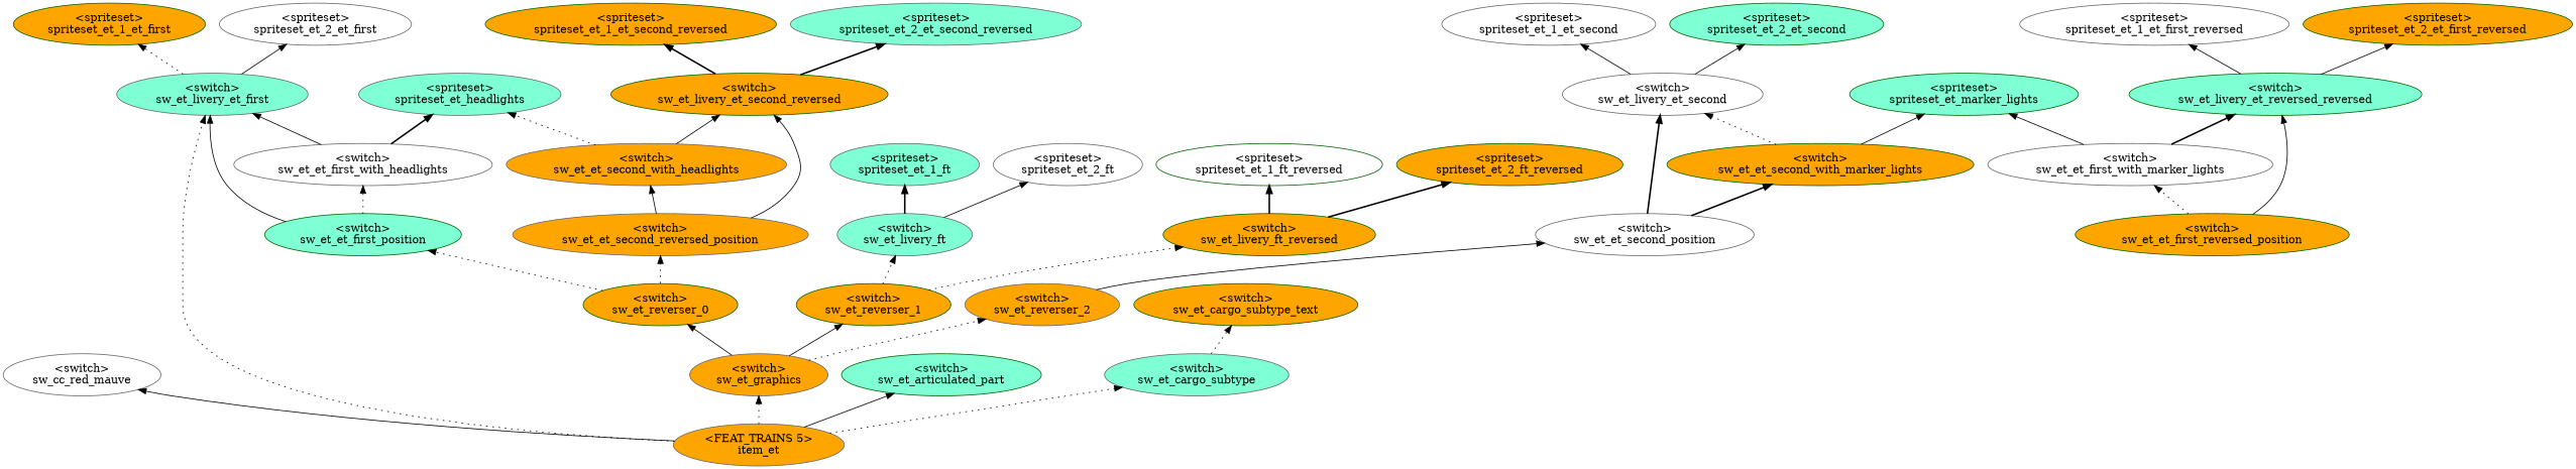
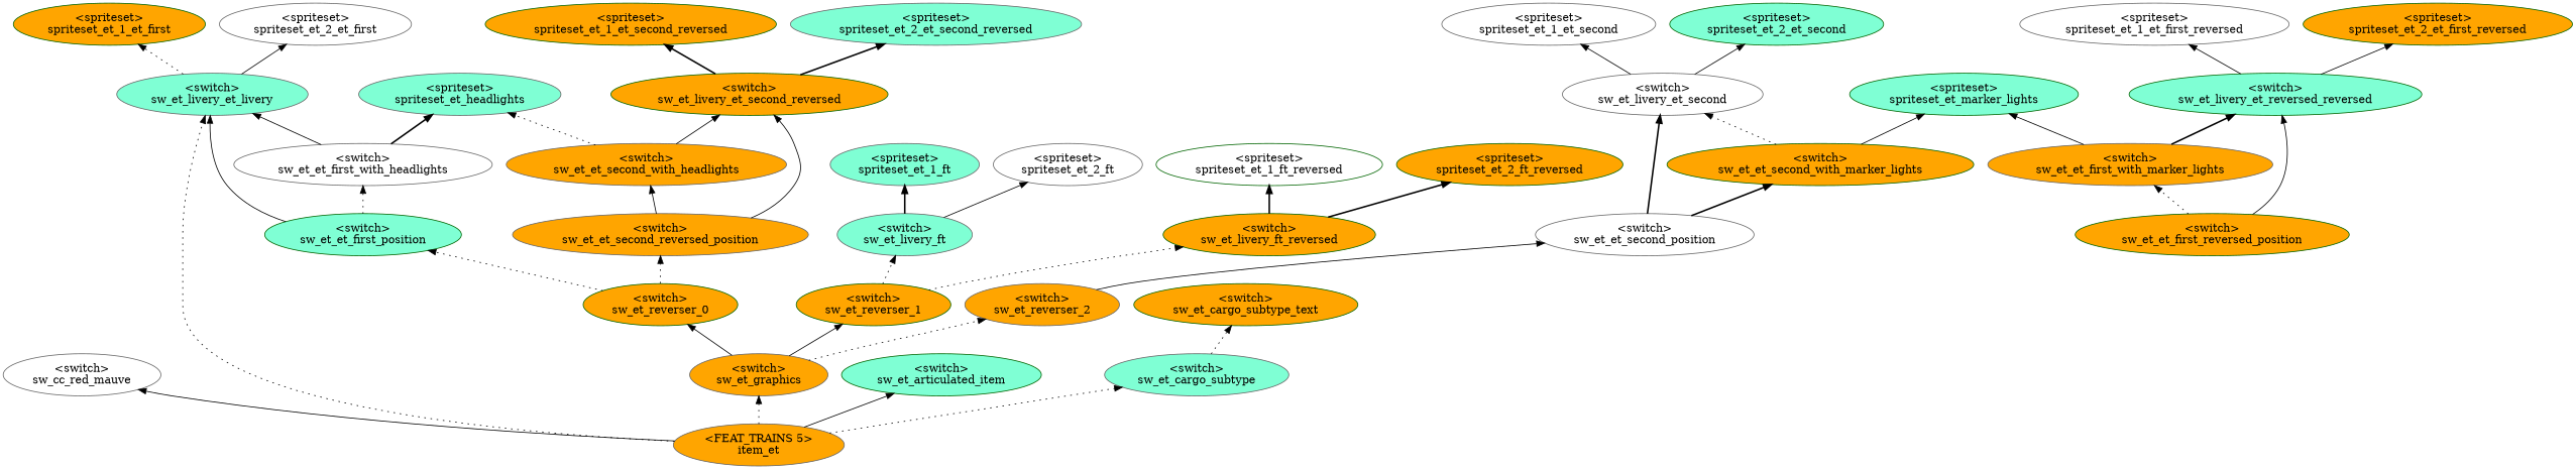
  digraph {
    rankdir=BT
    node [color=gray40 fillcolor=orange style=filled]
    edge [style=solid]
    n1 [fillcolor=white label="<switch>\nsw_cc_red_mauve"]
    n2 [fillcolor=aquamarine label="<spriteset>\nspriteset_et_headlights"]
    n3 [color=darkgreen fillcolor=aquamarine label="<spriteset>\nspriteset_et_marker_lights"]
    n4 [color=darkgreen label="<spriteset>\nspriteset_et_1_et_first"]
    n5 [fillcolor=white label="<spriteset>\nspriteset_et_1_et_first_reversed"]
    n6 [fillcolor=aquamarine label="<spriteset>\nspriteset_et_1_ft"]
    n7 [color=darkgreen fillcolor=white label="<spriteset>\nspriteset_et_1_ft_reversed"]
    n8 [fillcolor=white label="<spriteset>\nspriteset_et_1_et_second"]
    n9 [color=darkgreen label="<spriteset>\nspriteset_et_1_et_second_reversed"]
    n10 [fillcolor=white label="<spriteset>\nspriteset_et_2_et_first"]
    n11 [color=darkgreen label="<spriteset>\nspriteset_et_2_et_first_reversed"]
    n12 [fillcolor=white label="<spriteset>\nspriteset_et_2_ft"]
    n13 [color=darkgreen label="<spriteset>\nspriteset_et_2_ft_reversed"]
    n14 [color=darkgreen fillcolor=aquamarine label="<spriteset>\nspriteset_et_2_et_second"]
    n15 [fillcolor=aquamarine label="<spriteset>\nspriteset_et_2_et_second_reversed"]
-   n16 [fillcolor=aquamarine label="<switch>\nsw_et_livery_et_first"]
+   n16 [fillcolor=aquamarine label="<switch>\nsw_et_livery_et_livery"]
    n17 [color=darkgreen fillcolor=aquamarine label="<switch>\nsw_et_livery_et_reversed_reversed"]
    n18 [fillcolor=aquamarine label="<switch>\nsw_et_livery_ft"]
    n19 [color=darkgreen label="<switch>\nsw_et_livery_ft_reversed"]
    n20 [fillcolor=white label="<switch>\nsw_et_livery_et_second"]
    n21 [color=darkgreen label="<switch>\nsw_et_livery_et_second_reversed"]
    n22 [fillcolor=white label="<switch>\nsw_et_et_first_with_headlights"]
    n23 [color=darkgreen fillcolor=aquamarine label="<switch>\nsw_et_et_first_position"]
-   n24 [fillcolor=white label="<switch>\nsw_et_et_first_with_marker_lights"]
+   n24 [label="<switch>\nsw_et_et_first_with_marker_lights"]
    n25 [color=darkgreen label="<switch>\nsw_et_et_first_reversed_position"]
    n26 [label="<switch>\nsw_et_et_second_with_headlights"]
    n27 [label="<switch>\nsw_et_et_second_reversed_position"]
    n28 [color=darkgreen label="<switch>\nsw_et_et_second_with_marker_lights"]
    n29 [fillcolor=white label="<switch>\nsw_et_et_second_position"]
    n30 [color=darkgreen label="<switch>\nsw_et_reverser_0"]
    n31 [color=darkgreen label="<switch>\nsw_et_reverser_1"]
    n32 [label="<switch>\nsw_et_reverser_2"]
    n33 [label="<switch>\nsw_et_graphics"]
-   n34 [color=darkgreen fillcolor=aquamarine label="<switch>\nsw_et_articulated_part"]
+   n34 [color=darkgreen fillcolor=aquamarine label="<switch>\nsw_et_articulated_item"]
    n35 [color=darkgreen label="<switch>\nsw_et_cargo_subtype_text"]
    n36 [fillcolor=aquamarine label="<switch>\nsw_et_cargo_subtype"]
    n37 [label="<FEAT_TRAINS 5>\nitem_et"]
    n16 -> n4 [style=dotted]
    n16 -> n10
    n17 -> n5
    n17 -> n11
    n18 -> n6 [style=bold]
    n18 -> n12
    n19 -> n7 [style=bold]
    n19 -> n13 [style=bold]
    n20 -> n8
    n20 -> n14
    n21 -> n9 [style=bold]
    n21 -> n15 [style=bold]
    n22 -> n2 [style=bold]
    n22 -> n16
    n23 -> n16
    n23 -> n22 [style=dotted]
    n24 -> n3
    n24 -> n17 [style=bold]
    n25 -> n17
    n25 -> n24 [style=dotted]
    n26 -> n2 [style=dotted]
    n26 -> n21
    n27 -> n21
    n27 -> n26
    n28 -> n3
    n28 -> n20 [style=dotted]
    n29 -> n20 [style=bold]
    n29 -> n28 [style=bold]
    n30 -> n23 [style=dotted]
    n30 -> n27 [style=dotted]
    n31 -> n18 [style=dotted]
    n31 -> n19 [style=dotted]
    n32 -> n29
    n33 -> n30
    n33 -> n31
    n33 -> n32 [style=dotted]
    n36 -> n35 [style=dotted]
    n37 -> n1
    n37 -> n16 [style=dotted]
    n37 -> n33 [style=dotted]
    n37 -> n34
    n37 -> n36 [style=dotted]
  }
